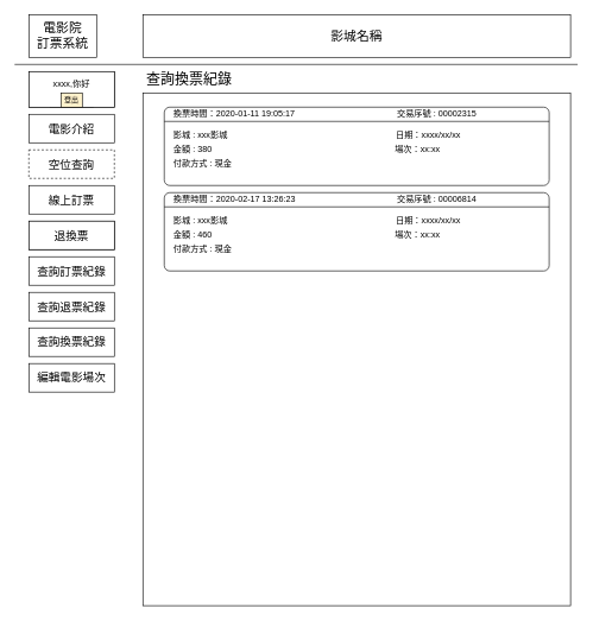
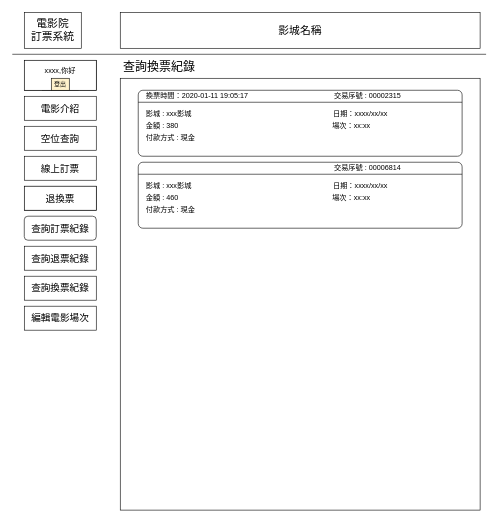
  <mxCell id="0" />
  <mxCell id="1" parent="0" />
  <mxCell id="2" value="" style="rounded=0;whiteSpace=wrap;html=1;" parent="1" vertex="1"><mxGeometry x="200" y="130" width="600" height="720" as="geometry" /></mxCell>
  <mxCell id="3" value="&lt;span style=&quot;font-size: 18px&quot;&gt;電影院&lt;br&gt;訂票系統&lt;/span&gt;" style="rounded=0;whiteSpace=wrap;html=1;" parent="1" vertex="1"><mxGeometry x="40" y="20" width="95" height="60" as="geometry" /></mxCell>
  <mxCell id="4" value="&lt;font style=&quot;font-size: 18px&quot;&gt;影城名稱&lt;/font&gt;" style="rounded=0;whiteSpace=wrap;html=1;" parent="1" vertex="1"><mxGeometry x="200" y="20" width="600" height="60" as="geometry" /></mxCell>
  <mxCell id="5" value="" style="endArrow=none;html=1;" parent="1" edge="1"><mxGeometry width="50" height="50" relative="1" as="geometry"><mxPoint x="810" y="90" as="sourcePoint" /><mxPoint x="20" y="90" as="targetPoint" /></mxGeometry></mxCell>
  <mxCell id="6" value="&lt;font style=&quot;font-size: 16px&quot;&gt;電影介紹&lt;/font&gt;" style="rounded=0;whiteSpace=wrap;html=1;" parent="1" vertex="1"><mxGeometry x="40" y="160" width="120" height="40" as="geometry" /></mxCell>
  <mxCell id="7" value="尚未登入&lt;br&gt;&amp;nbsp;" style="rounded=0;whiteSpace=wrap;html=1;strokeColor=#000000;align=center;" parent="1" vertex="1"><mxGeometry x="40" y="100" width="120" height="50" as="geometry" /></mxCell>
  <mxCell id="8" value="&lt;font style=&quot;font-size: 20px&quot;&gt;查詢換票紀錄&lt;/font&gt;" style="text;html=1;strokeColor=none;fillColor=none;align=center;verticalAlign=middle;whiteSpace=wrap;rounded=0;" parent="1" vertex="1"><mxGeometry x="200" y="100" width="130" height="20" as="geometry" /></mxCell>
  <mxCell id="9" value="&lt;font style=&quot;font-size: 16px&quot;&gt;線上訂票&lt;/font&gt;" style="rounded=0;whiteSpace=wrap;html=1;" parent="1" vertex="1"><mxGeometry x="40" y="310" width="120" height="40" as="geometry" /></mxCell>
  <mxCell id="10" value="&lt;span style=&quot;font-size: 16px&quot;&gt;退換票&lt;/span&gt;" style="rounded=0;whiteSpace=wrap;html=1;" parent="1" vertex="1"><mxGeometry x="40" y="310" width="120" height="40" as="geometry" /></mxCell>
- <mxCell id="11" value="&lt;font style=&quot;font-size: 16px&quot;&gt;查詢訂票紀錄&lt;/font&gt;" style="rounded=0;whiteSpace=wrap;html=1;" parent="1" vertex="1"><mxGeometry x="40" y="360" width="120" height="40" as="geometry" /></mxCell>
- <mxCell id="12" value="&lt;font style=&quot;font-size: 16px&quot;&gt;空位查詢&lt;/font&gt;" style="rounded=0;whiteSpace=wrap;html=1;dashed=1;" parent="1" vertex="1"><mxGeometry x="40" y="210" width="120" height="40" as="geometry" /></mxCell>
+ <mxCell id="11" value="&lt;font style=&quot;font-size: 16px&quot;&gt;查詢訂票紀錄&lt;/font&gt;" style="whiteSpace=wrap;html=1;rounded=1;" parent="1" vertex="1"><mxGeometry x="40" y="360" width="120" height="40" as="geometry" /></mxCell>
+ <mxCell id="12" value="&lt;font style=&quot;font-size: 16px&quot;&gt;空位查詢&lt;/font&gt;" style="rounded=0;whiteSpace=wrap;html=1;" parent="1" vertex="1"><mxGeometry x="40" y="210" width="120" height="40" as="geometry" /></mxCell>
  <mxCell id="13" value="&lt;font style=&quot;font-size: 10px&quot;&gt;登入/註冊&lt;/font&gt;" style="rounded=0;whiteSpace=wrap;html=1;strokeColor=#000000;" parent="1" vertex="1"><mxGeometry x="70" y="130" width="60" height="20" as="geometry" /></mxCell>
  <mxCell id="14" value="&lt;font style=&quot;font-size: 16px&quot;&gt;線上訂票&lt;/font&gt;" style="rounded=0;whiteSpace=wrap;html=1;" parent="1" vertex="1"><mxGeometry x="40" y="260" width="120" height="40" as="geometry" /></mxCell>
  <mxCell id="15" value="" style="group" parent="1" vertex="1" connectable="0"><mxGeometry x="230" y="150" width="540" height="110" as="geometry" /></mxCell>
  <mxCell id="16" value="" style="rounded=1;whiteSpace=wrap;html=1;arcSize=7;" parent="15" vertex="1"><mxGeometry width="540" height="110" as="geometry" /></mxCell>
  <mxCell id="17" value="&lt;span&gt;換票時間：&lt;/span&gt;&lt;span&gt;2020-01-11 19:05:17&lt;/span&gt;" style="text;html=1;strokeColor=none;fillColor=none;align=left;verticalAlign=middle;whiteSpace=wrap;rounded=0;" parent="15" vertex="1"><mxGeometry x="11.25" width="191.25" height="20" as="geometry" /></mxCell>
  <mxCell id="18" value="" style="endArrow=none;html=1;" parent="15" edge="1"><mxGeometry width="50" height="50" relative="1" as="geometry"><mxPoint y="20" as="sourcePoint" /><mxPoint x="540" y="20" as="targetPoint" /></mxGeometry></mxCell>
  <mxCell id="19" value="交易序號 : 00002315" style="text;html=1;strokeColor=none;fillColor=none;align=center;verticalAlign=middle;whiteSpace=wrap;rounded=0;" parent="15" vertex="1"><mxGeometry x="315" width="135" height="20" as="geometry" /></mxCell>
  <mxCell id="20" value="&lt;font style=&quot;font-size: 12px&quot;&gt;影城 : xxx影城&lt;/font&gt;" style="text;html=1;strokeColor=none;fillColor=none;align=left;verticalAlign=middle;whiteSpace=wrap;rounded=0;" parent="15" vertex="1"><mxGeometry x="11.25" y="30" width="101.25" height="20" as="geometry" /></mxCell>
  <mxCell id="21" value="金額 : 380" style="text;html=1;strokeColor=none;fillColor=none;align=left;verticalAlign=middle;whiteSpace=wrap;rounded=0;" parent="15" vertex="1"><mxGeometry x="11.25" y="50" width="74.25" height="20" as="geometry" /></mxCell>
  <mxCell id="22" value="付款方式 : 現金" style="text;html=1;strokeColor=none;fillColor=none;align=left;verticalAlign=middle;whiteSpace=wrap;rounded=0;" parent="15" vertex="1"><mxGeometry x="11.25" y="70" width="101.25" height="20" as="geometry" /></mxCell>
  <mxCell id="23" value="日期：xxxx/xx/xx" style="text;html=1;align=center;verticalAlign=middle;resizable=0;points=[];autosize=1;" vertex="1" parent="15"><mxGeometry x="315" y="30" width="110" height="20" as="geometry" /></mxCell>
  <mxCell id="24" value="場次：xx:xx" style="text;html=1;align=center;verticalAlign=middle;resizable=0;points=[];autosize=1;" vertex="1" parent="15"><mxGeometry x="315" y="50" width="80" height="20" as="geometry" /></mxCell>
  <mxCell id="25" value="" style="group" parent="1" vertex="1" connectable="0"><mxGeometry x="230" y="270" width="540" height="110" as="geometry" /></mxCell>
  <mxCell id="26" value="" style="rounded=1;whiteSpace=wrap;html=1;arcSize=7;" parent="25" vertex="1"><mxGeometry width="540" height="110" as="geometry" /></mxCell>
- <mxCell id="27" value="&lt;span&gt;換票時間：&lt;/span&gt;&lt;span&gt;2020-02-17 13:26:23&lt;/span&gt;" style="text;html=1;strokeColor=none;fillColor=none;align=left;verticalAlign=middle;whiteSpace=wrap;rounded=0;" parent="25" vertex="1"><mxGeometry x="11.25" width="191.25" height="20" as="geometry" /></mxCell>
  <mxCell id="28" value="" style="endArrow=none;html=1;" parent="25" edge="1"><mxGeometry width="50" height="50" relative="1" as="geometry"><mxPoint y="20" as="sourcePoint" /><mxPoint x="540" y="20" as="targetPoint" /></mxGeometry></mxCell>
  <mxCell id="29" value="交易序號 : 00006814" style="text;html=1;strokeColor=none;fillColor=none;align=center;verticalAlign=middle;whiteSpace=wrap;rounded=0;" parent="25" vertex="1"><mxGeometry x="315" width="135" height="20" as="geometry" /></mxCell>
  <mxCell id="30" value="&lt;font style=&quot;font-size: 12px&quot;&gt;影城 : xxx影城&lt;/font&gt;" style="text;html=1;strokeColor=none;fillColor=none;align=left;verticalAlign=middle;whiteSpace=wrap;rounded=0;" parent="25" vertex="1"><mxGeometry x="11.25" y="30" width="101.25" height="20" as="geometry" /></mxCell>
  <mxCell id="31" value="金額 : 460" style="text;html=1;strokeColor=none;fillColor=none;align=left;verticalAlign=middle;whiteSpace=wrap;rounded=0;" parent="25" vertex="1"><mxGeometry x="11.25" y="50" width="74.25" height="20" as="geometry" /></mxCell>
  <mxCell id="32" value="付款方式 : 現金" style="text;html=1;strokeColor=none;fillColor=none;align=left;verticalAlign=middle;whiteSpace=wrap;rounded=0;" parent="25" vertex="1"><mxGeometry x="11.25" y="70" width="101.25" height="20" as="geometry" /></mxCell>
  <mxCell id="33" value="日期：xxxx/xx/xx" style="text;html=1;align=center;verticalAlign=middle;resizable=0;points=[];autosize=1;" vertex="1" parent="25"><mxGeometry x="315" y="30" width="110" height="20" as="geometry" /></mxCell>
  <mxCell id="34" value="場次：xx:xx" style="text;html=1;align=center;verticalAlign=middle;resizable=0;points=[];autosize=1;" vertex="1" parent="25"><mxGeometry x="315" y="50" width="80" height="20" as="geometry" /></mxCell>
  <mxCell id="35" value="&lt;font style=&quot;font-size: 16px&quot;&gt;查詢退票紀錄&lt;/font&gt;" style="rounded=0;whiteSpace=wrap;html=1;" parent="1" vertex="1"><mxGeometry x="40" y="410" width="120" height="40" as="geometry" /></mxCell>
  <mxCell id="36" value="&lt;font style=&quot;font-size: 16px&quot;&gt;查詢換票紀錄&lt;/font&gt;" style="rounded=0;whiteSpace=wrap;html=1;" parent="1" vertex="1"><mxGeometry x="40" y="460" width="120" height="40" as="geometry" /></mxCell>
  <mxCell id="37" value="&lt;font style=&quot;font-size: 16px&quot;&gt;編輯電影場次&lt;/font&gt;" style="rounded=0;whiteSpace=wrap;html=1;" parent="1" vertex="1"><mxGeometry x="40" y="510" width="120" height="40" as="geometry" /></mxCell>
  <mxCell id="38" value="" style="group" parent="1" vertex="1" connectable="0"><mxGeometry x="40" y="100" width="120" height="50" as="geometry" /></mxCell>
  <mxCell id="39" value="xxxx,你好&lt;br&gt;&amp;nbsp;" style="rounded=0;whiteSpace=wrap;html=1;strokeColor=#000000;align=center;" parent="38" vertex="1"><mxGeometry width="120" height="50" as="geometry" /></mxCell>
  <mxCell id="40" value="&lt;font style=&quot;font-size: 10px&quot;&gt;登出&lt;/font&gt;" style="rounded=0;whiteSpace=wrap;html=1;strokeColor=#000000;fillColor=#fff2cc;" parent="38" vertex="1"><mxGeometry x="45" y="30" width="30" height="20" as="geometry" /></mxCell>
